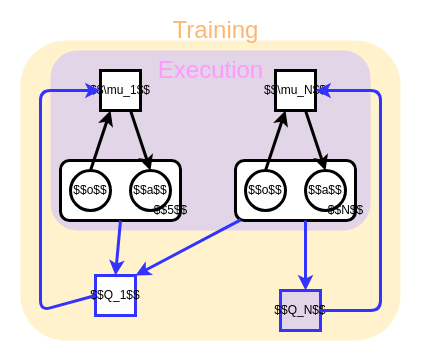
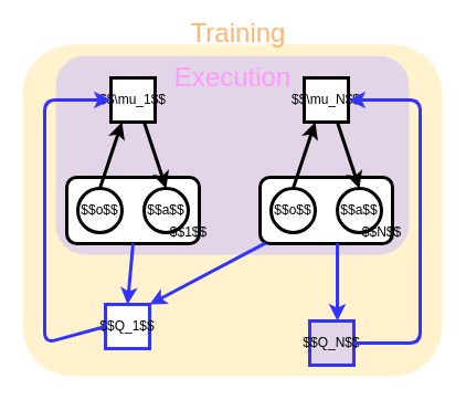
  <mxCell id="0" />
  <mxCell id="1" parent="0" />
  <mxCell id="2" value="" style="rounded=1;whiteSpace=wrap;html=1;strokeWidth=3;fillColor=#fff2cc;strokeColor=none;" parent="1" vertex="1"><mxGeometry x="20" y="40" width="380" height="300" as="geometry" /></mxCell>
  <mxCell id="3" value="" style="rounded=1;whiteSpace=wrap;html=1;strokeWidth=3;fillColor=#e1d5e7;strokeColor=none;" parent="1" vertex="1"><mxGeometry x="50" y="50" width="320" height="180" as="geometry" /></mxCell>
  <mxCell id="4" value="" style="rounded=1;whiteSpace=wrap;html=1;strokeWidth=3;" parent="1" vertex="1"><mxGeometry x="60" y="160" width="120" height="60" as="geometry" /></mxCell>
  <mxCell id="5" value="$$\mu_1$$" style="whiteSpace=wrap;html=1;aspect=fixed;strokeWidth=3;" parent="1" vertex="1"><mxGeometry x="100" y="70" width="40" height="40" as="geometry" /></mxCell>
  <mxCell id="6" value="$$\mu_N$$" style="whiteSpace=wrap;html=1;aspect=fixed;strokeWidth=3;" parent="1" vertex="1"><mxGeometry x="275" y="70" width="40" height="40" as="geometry" /></mxCell>
  <mxCell id="7" value="$$o$$" style="ellipse;whiteSpace=wrap;html=1;aspect=fixed;strokeWidth=3;" parent="1" vertex="1"><mxGeometry x="70" y="170" width="40" height="40" as="geometry" /></mxCell>
  <mxCell id="8" value="$$a$$" style="ellipse;whiteSpace=wrap;html=1;aspect=fixed;strokeWidth=3;" parent="1" vertex="1"><mxGeometry x="130" y="170" width="40" height="40" as="geometry" /></mxCell>
- <mxCell id="9" value="$$5$$" style="text;html=1;align=center;verticalAlign=middle;resizable=0;points=[];autosize=1;" parent="1" vertex="1"><mxGeometry x="145" y="200" width="50" height="20" as="geometry" /></mxCell>
+ <mxCell id="9" value="$$1$$" style="text;html=1;align=center;verticalAlign=middle;resizable=0;points=[];autosize=1;" parent="1" vertex="1"><mxGeometry x="145" y="200" width="50" height="20" as="geometry" /></mxCell>
  <mxCell id="10" value="" style="rounded=1;whiteSpace=wrap;html=1;strokeWidth=3;" parent="1" vertex="1"><mxGeometry x="235" y="160" width="120" height="60" as="geometry" /></mxCell>
  <mxCell id="11" value="$$o$$" style="ellipse;whiteSpace=wrap;html=1;aspect=fixed;strokeWidth=3;" parent="1" vertex="1"><mxGeometry x="245" y="170" width="40" height="40" as="geometry" /></mxCell>
  <mxCell id="12" value="$$a$$" style="ellipse;whiteSpace=wrap;html=1;aspect=fixed;strokeWidth=3;" parent="1" vertex="1"><mxGeometry x="305" y="170" width="40" height="40" as="geometry" /></mxCell>
  <mxCell id="13" value="$$N$$" style="text;html=1;align=center;verticalAlign=middle;resizable=0;points=[];autosize=1;" parent="1" vertex="1"><mxGeometry x="320" y="200" width="50" height="20" as="geometry" /></mxCell>
  <mxCell id="14" value="" style="endArrow=classic;html=1;exitX=0.5;exitY=0;exitDx=0;exitDy=0;entryX=0.25;entryY=1;entryDx=0;entryDy=0;strokeWidth=3;" parent="1" source="7" target="5" edge="1"><mxGeometry width="50" height="50" relative="1" as="geometry"><mxPoint x="250" y="360" as="sourcePoint" /><mxPoint x="300" y="310" as="targetPoint" /></mxGeometry></mxCell>
  <mxCell id="15" value="" style="endArrow=classic;html=1;strokeWidth=3;exitX=0.75;exitY=1;exitDx=0;exitDy=0;entryX=0.5;entryY=0;entryDx=0;entryDy=0;" parent="1" source="5" target="8" edge="1"><mxGeometry width="50" height="50" relative="1" as="geometry"><mxPoint x="250" y="360" as="sourcePoint" /><mxPoint x="300" y="310" as="targetPoint" /></mxGeometry></mxCell>
  <mxCell id="16" value="" style="endArrow=classic;html=1;strokeWidth=3;exitX=0.5;exitY=0;exitDx=0;exitDy=0;entryX=0.25;entryY=1;entryDx=0;entryDy=0;" parent="1" source="11" target="6" edge="1"><mxGeometry width="50" height="50" relative="1" as="geometry"><mxPoint x="250" y="360" as="sourcePoint" /><mxPoint x="300" y="310" as="targetPoint" /></mxGeometry></mxCell>
  <mxCell id="17" value="" style="endArrow=classic;html=1;strokeWidth=3;exitX=0.75;exitY=1;exitDx=0;exitDy=0;entryX=0.5;entryY=0;entryDx=0;entryDy=0;" parent="1" source="6" target="12" edge="1"><mxGeometry width="50" height="50" relative="1" as="geometry"><mxPoint x="250" y="360" as="sourcePoint" /><mxPoint x="300" y="310" as="targetPoint" /></mxGeometry></mxCell>
  <mxCell id="18" value="" style="shape=image;html=1;verticalAlign=top;verticalLabelPosition=bottom;labelBackgroundColor=#ffffff;imageAspect=0;aspect=fixed;image=https://cdn1.iconfinder.com/data/icons/heroicons-ui/24/dots-horizontal-128.png;strokeWidth=3;" parent="1" vertex="1"><mxGeometry x="190" y="170" width="40" height="40" as="geometry" /></mxCell>
  <mxCell id="19" value="" style="shape=image;html=1;verticalAlign=top;verticalLabelPosition=bottom;labelBackgroundColor=#ffffff;imageAspect=0;aspect=fixed;image=https://cdn1.iconfinder.com/data/icons/heroicons-ui/24/dots-horizontal-128.png;strokeWidth=3;" parent="1" vertex="1"><mxGeometry x="190" y="70" width="40" height="40" as="geometry" /></mxCell>
  <mxCell id="20" value="$$Q_1$$" style="whiteSpace=wrap;html=1;aspect=fixed;strokeWidth=3;strokeColor=#3333FF;" parent="1" vertex="1"><mxGeometry x="95" y="275" width="40" height="40" as="geometry" /></mxCell>
  <mxCell id="21" value="$$Q_N$$" style="whiteSpace=wrap;html=1;aspect=fixed;strokeWidth=3;strokeColor=#3333FF;fillColor=#e1d5e7;" parent="1" vertex="1"><mxGeometry x="280" y="290" width="40" height="40" as="geometry" /></mxCell>
  <mxCell id="22" value="" style="endArrow=classic;html=1;strokeWidth=3;exitX=0.5;exitY=1;exitDx=0;exitDy=0;entryX=0.5;entryY=0;entryDx=0;entryDy=0;strokeColor=#3333FF;" parent="1" source="4" target="20" edge="1"><mxGeometry width="50" height="50" relative="1" as="geometry"><mxPoint x="250" y="360" as="sourcePoint" /><mxPoint x="300" y="310" as="targetPoint" /></mxGeometry></mxCell>
  <mxCell id="23" value="" style="endArrow=classic;html=1;strokeWidth=3;exitX=0.5;exitY=1;exitDx=0;exitDy=0;entryX=0.5;entryY=0;entryDx=0;entryDy=0;strokeColor=#3333FF;" parent="1" edge="1"><mxGeometry width="50" height="50" relative="1" as="geometry"><mxPoint x="305" y="220" as="sourcePoint" /><mxPoint x="305" y="290" as="targetPoint" /></mxGeometry></mxCell>
  <mxCell id="24" value="&lt;font color=&quot;#ff99ff&quot; style=&quot;font-size: 24px&quot;&gt;Execution&lt;/font&gt;" style="text;html=1;align=center;verticalAlign=middle;resizable=0;points=[];autosize=1;" parent="1" vertex="1"><mxGeometry x="150" y="60" width="120" height="20" as="geometry" /></mxCell>
  <mxCell id="25" value="" style="endArrow=classic;html=1;strokeColor=#3333FF;strokeWidth=3;exitX=0;exitY=0.5;exitDx=0;exitDy=0;entryX=0;entryY=0.5;entryDx=0;entryDy=0;" parent="1" source="20" target="5" edge="1"><mxGeometry width="50" height="50" relative="1" as="geometry"><mxPoint x="250" y="360" as="sourcePoint" /><mxPoint x="300" y="310" as="targetPoint" /><Array as="points"><mxPoint x="40" y="310" /><mxPoint x="40" y="90" /></Array></mxGeometry></mxCell>
  <mxCell id="26" value="" style="endArrow=classic;html=1;strokeColor=#3333FF;strokeWidth=3;entryX=1;entryY=0.5;entryDx=0;entryDy=0;exitX=1;exitY=0.5;exitDx=0;exitDy=0;" parent="1" source="21" target="6" edge="1"><mxGeometry width="50" height="50" relative="1" as="geometry"><mxPoint x="250" y="360" as="sourcePoint" /><mxPoint x="300" y="310" as="targetPoint" /><Array as="points"><mxPoint x="380" y="310" /><mxPoint x="380" y="90" /></Array></mxGeometry></mxCell>
  <mxCell id="27" value="" style="endArrow=classic;html=1;strokeWidth=3;exitX=0.043;exitY=0.99;exitDx=0;exitDy=0;entryX=1;entryY=0;entryDx=0;entryDy=0;strokeColor=#3333FF;exitPerimeter=0;" parent="1" source="10" target="20" edge="1"><mxGeometry width="50" height="50" relative="1" as="geometry"><mxPoint x="140" y="240" as="sourcePoint" /><mxPoint x="140" y="310" as="targetPoint" /></mxGeometry></mxCell>
  <mxCell id="28" value="" style="shape=image;html=1;verticalAlign=top;verticalLabelPosition=bottom;labelBackgroundColor=#ffffff;imageAspect=0;aspect=fixed;image=https://cdn1.iconfinder.com/data/icons/heroicons-ui/24/dots-horizontal-128.png;strokeWidth=3;fontColor=#3333FF;" parent="1" vertex="1"><mxGeometry x="195" y="290" width="40" height="40" as="geometry" /></mxCell>
  <mxCell id="29" value="&lt;font color=&quot;#ffb570&quot; style=&quot;font-size: 24px&quot;&gt;Training&lt;/font&gt;" style="text;html=1;align=center;verticalAlign=middle;resizable=0;points=[];autosize=1;fontColor=#3333FF;" parent="1" vertex="1"><mxGeometry x="165" y="20" width="100" height="20" as="geometry" /></mxCell>
